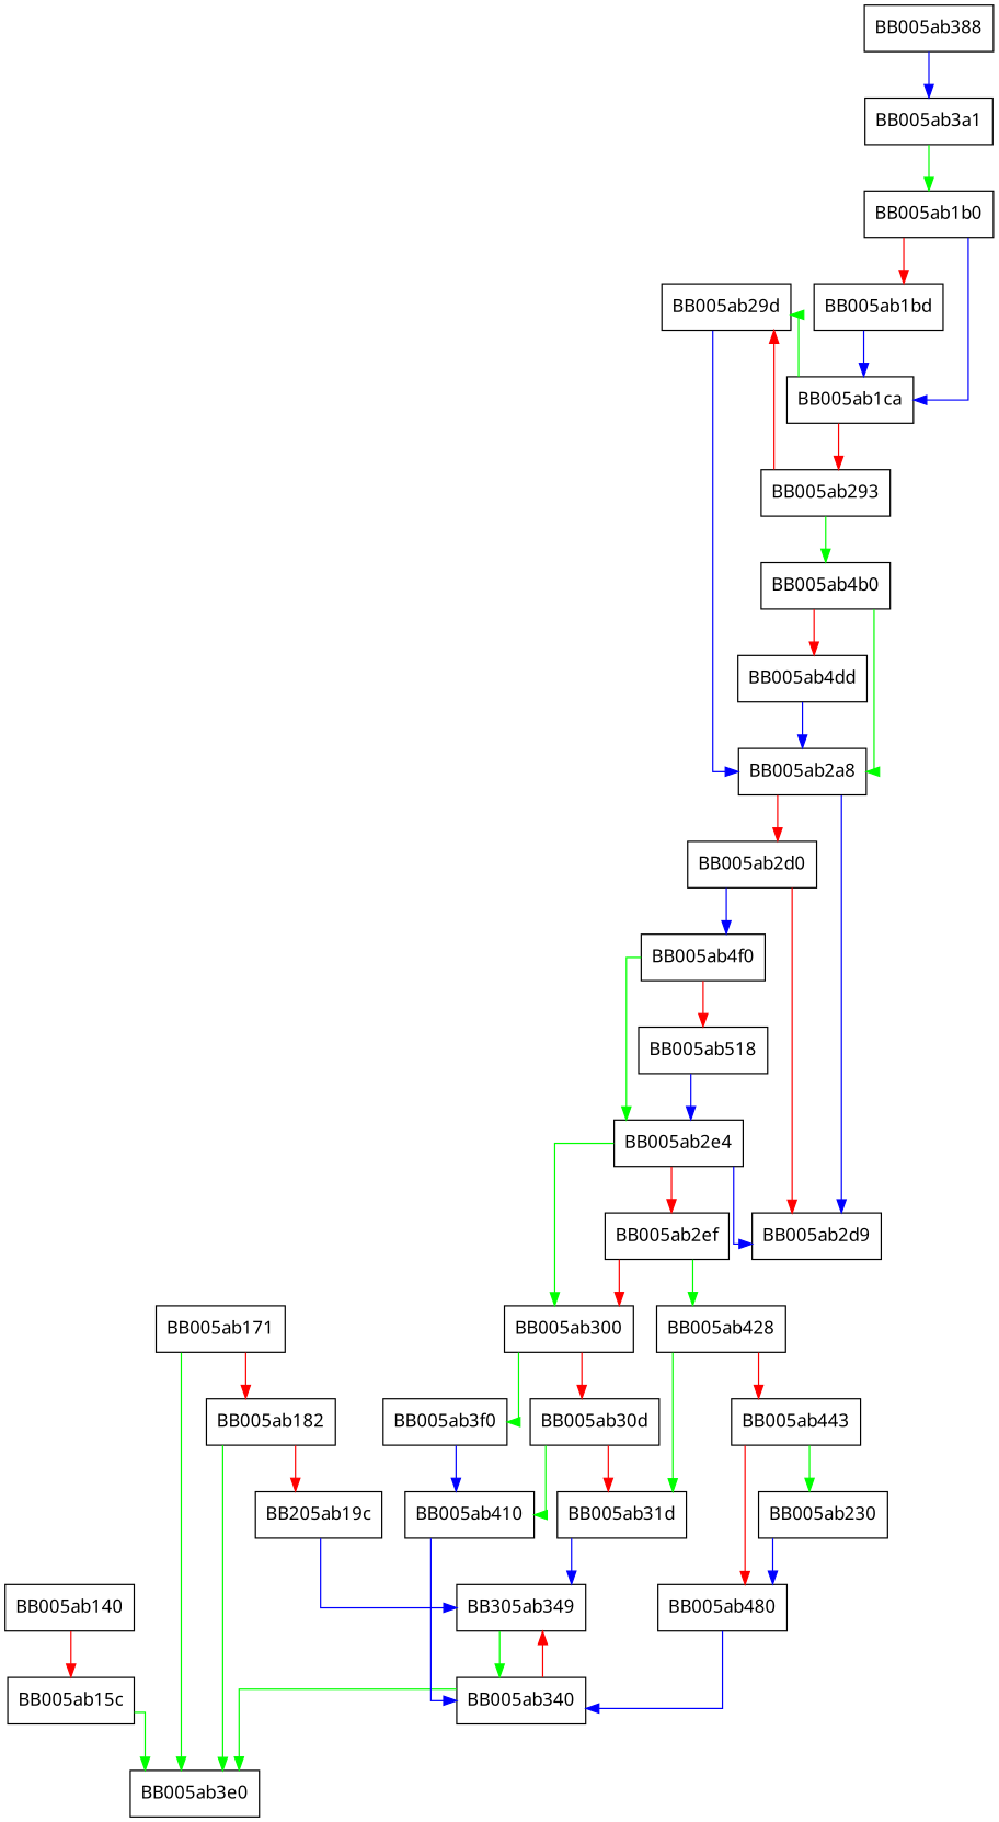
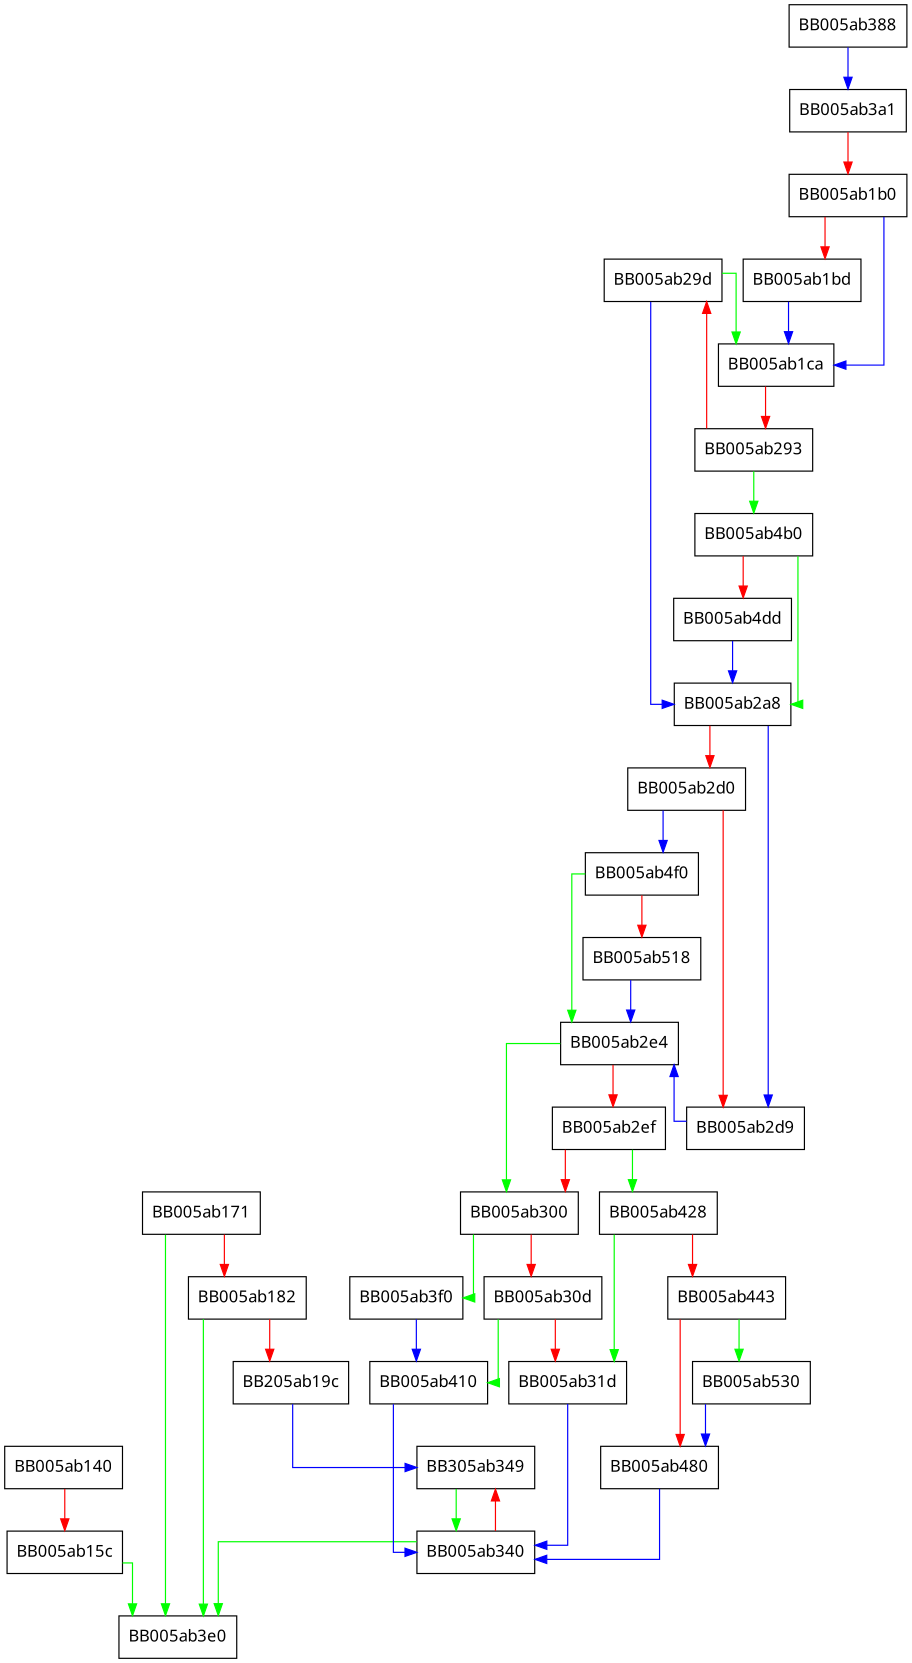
  digraph {
    fontname="Noto Sans"
    splines=ortho
    node [fontname="Noto Sans" shape=box]
    edge [color=red fontname="Noto Sans"]
    BB005ab140
    BB005ab15c
    BB005ab3e0
    BB005ab171
    BB005ab182
    n6 [label=BB205ab19c]
    n7 [label=BB305ab349]
    BB005ab340
    BB005ab1b0
    BB005ab1ca
    BB005ab1bd
    BB005ab29d
    BB005ab293
    BB005ab2a8
    BB005ab4b0
    BB005ab2d9
    BB005ab2d0
    BB005ab4dd
    BB005ab2e4
    BB005ab4f0
    BB005ab300
    BB005ab2ef
    BB005ab518
    BB005ab3f0
    BB005ab30d
    BB005ab428
    BB005ab410
    BB005ab31d
    BB005ab443
-   BB005ab530 [label=BB005ab230]
+   BB005ab530
    BB005ab480
    BB005ab3a1
    BB005ab388
    BB005ab140 -> BB005ab15c
    BB005ab15c -> BB005ab3e0 [color=green]
    BB005ab171 -> BB005ab3e0 [color=green]
    BB005ab171 -> BB005ab182
    BB005ab182 -> BB005ab3e0 [color=green]
    BB005ab182 -> n6
    n6 -> n7 [color=blue]
    n7 -> BB005ab340 [color=green]
    BB005ab340 -> BB005ab3e0 [color=green]
    BB005ab340 -> n7
    BB005ab1b0 -> BB005ab1ca [color=blue]
    BB005ab1b0 -> BB005ab1bd
-   BB005ab1ca -> BB005ab29d [color=green]
+   BB005ab29d -> BB005ab1ca [color=green]
    BB005ab1ca -> BB005ab293
    BB005ab1bd -> BB005ab1ca [color=blue]
    BB005ab29d -> BB005ab2a8 [color=blue]
    BB005ab293 -> BB005ab29d
    BB005ab293 -> BB005ab4b0 [color=green]
    BB005ab2a8 -> BB005ab2d9 [color=blue]
    BB005ab2a8 -> BB005ab2d0
    BB005ab4b0 -> BB005ab2a8 [color=green]
    BB005ab4b0 -> BB005ab4dd
-   BB005ab2e4 -> BB005ab2d9 [color=blue]
+   BB005ab2d9 -> BB005ab2e4 [color=blue]
    BB005ab2d0 -> BB005ab2d9
    BB005ab2d0 -> BB005ab4f0 [color=blue]
    BB005ab4dd -> BB005ab2a8 [color=blue]
    BB005ab2e4 -> BB005ab300 [color=green]
    BB005ab2e4 -> BB005ab2ef
    BB005ab4f0 -> BB005ab2e4 [color=green]
    BB005ab4f0 -> BB005ab518
    BB005ab300 -> BB005ab3f0 [color=green]
    BB005ab300 -> BB005ab30d
    BB005ab2ef -> BB005ab300
    BB005ab2ef -> BB005ab428 [color=green]
    BB005ab518 -> BB005ab2e4 [color=blue]
    BB005ab3f0 -> BB005ab410 [color=blue]
    BB005ab30d -> BB005ab410 [color=green]
    BB005ab30d -> BB005ab31d
    BB005ab428 -> BB005ab31d [color=green]
    BB005ab428 -> BB005ab443
    BB005ab410 -> BB005ab340 [color=blue]
-   BB005ab31d -> n7 [color=blue]
+   BB005ab31d -> BB005ab340 [color=blue]
    BB005ab443 -> BB005ab530 [color=green]
    BB005ab443 -> BB005ab480
    BB005ab530 -> BB005ab480 [color=blue]
    BB005ab480 -> BB005ab340 [color=blue]
-   BB005ab3a1 -> BB005ab1b0 [color=green]
+   BB005ab3a1 -> BB005ab1b0
    BB005ab388 -> BB005ab3a1 [color=blue]
  }
